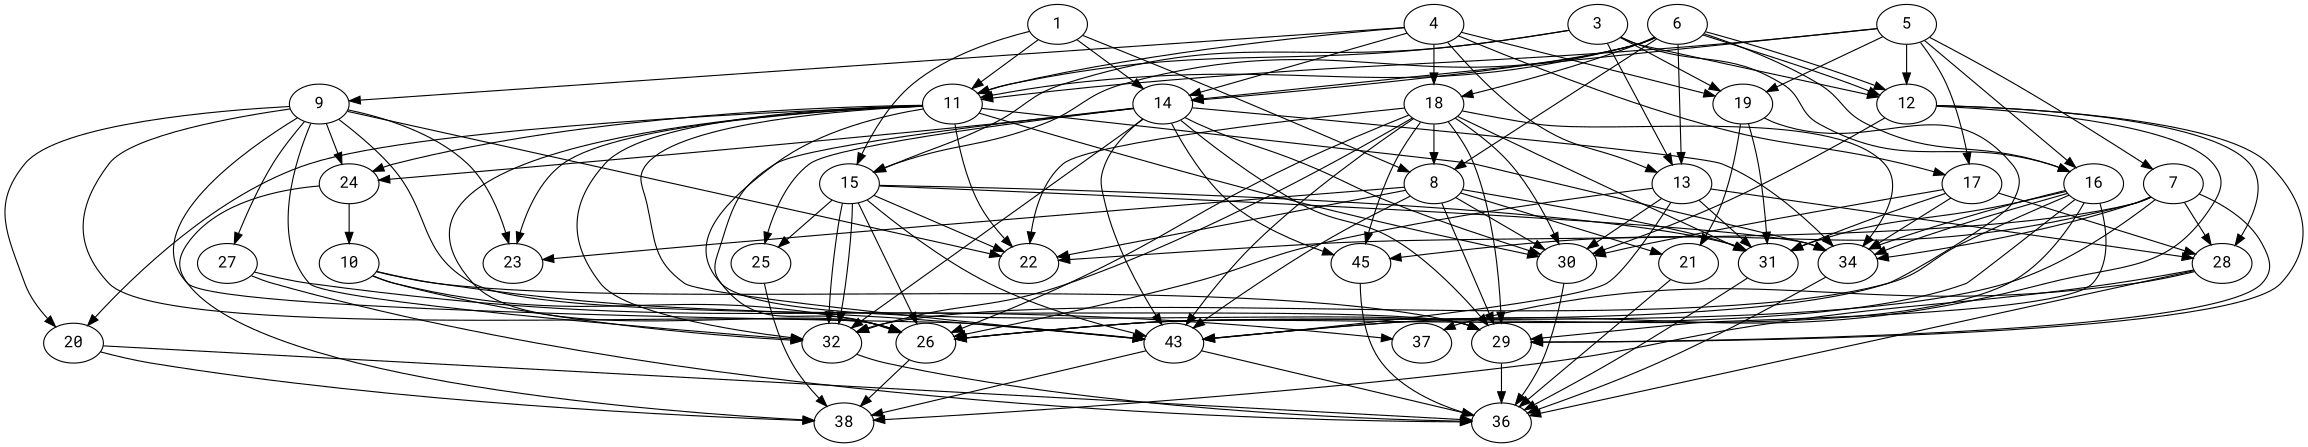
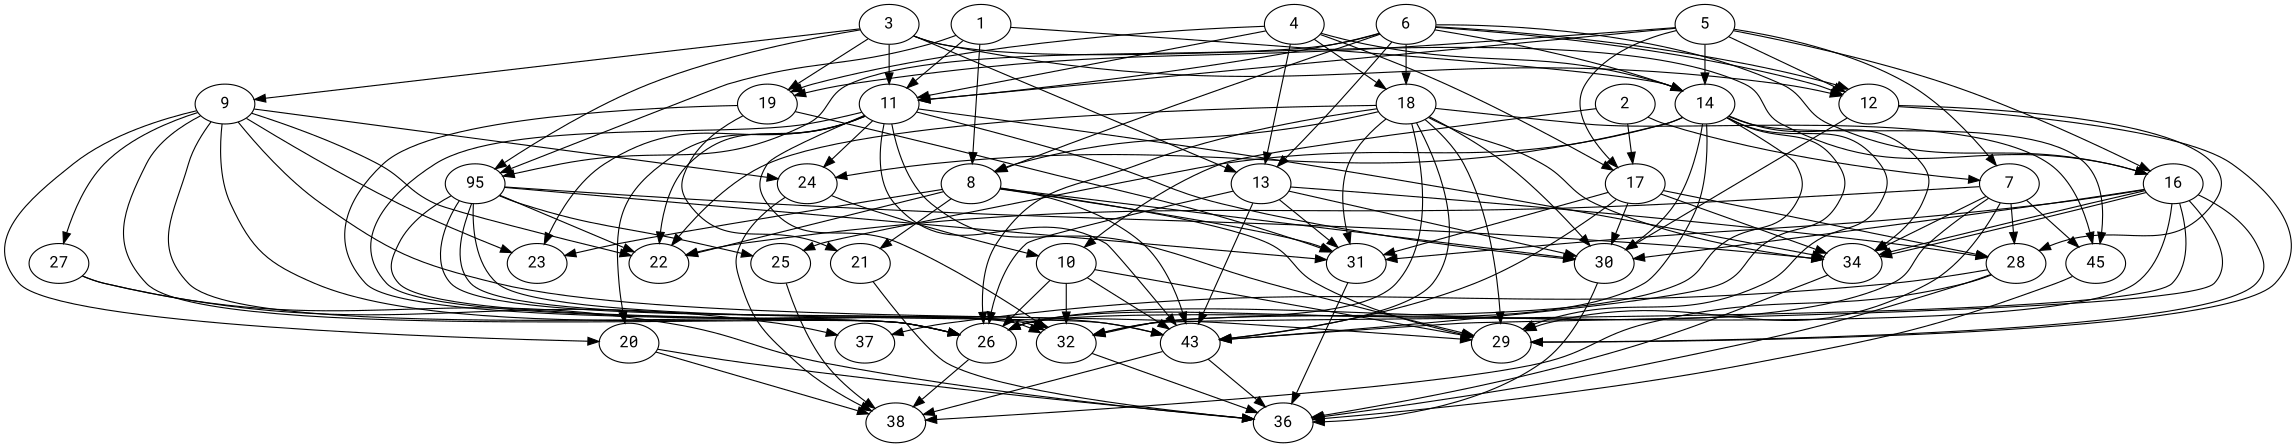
  digraph {
    fontname="Roboto Mono"
    node [alpha=0.06 fontname="Roboto Mono"]
    edge [fontname="Roboto Mono"]
    1 [alpha=0.11 expect_size=747457534736194816]
    8 [alpha=0.11 expect_size=889291942188722159616]
    11 [expect_size=5572063696127067684864]
    14 [alpha=0.10 expect_size=4510429737385950445568]
-   15 [alpha=0.20 expect_size=47846096442113024]
+   15 [alpha=0.20 expect_size=47846096442113024 label=95]
    22 [alpha=0.16 expect_size=3397018062426255]
    29 [alpha=0.11 expect_size=3031903087092924678144]
    21 [alpha=0.12 expect_size=84678815979587764224]
    23 [alpha=0.07 expect_size=2387654633498607616000]
    30 [alpha=0.19 expect_size=4063462294591633358848]
    31 [alpha=0.10 expect_size=333871834692734720]
    n12 [alpha=0.00 expect_size=1763285259447544320 label=43]
    26 [alpha=0.20 expect_size=82386217760043760]
    34 [alpha=0.13 expect_size=635083611129002112]
    20 [alpha=0.16 expect_size=4955134582168634368]
    24 [expect_size=14970826409563684]
    32 [alpha=0.10 expect_size=64304871684372880]
    n18 [alpha=0.01 expect_size=1037381799386651136 label=45]
    25 [expect_size=10199886423546724352]
    36 [expect_size=12024379173842781732864]
    38 [alpha=0.19 expect_size=8096124639758822408192]
    10 [alpha=0.07 expect_size=46224231312549512]
+   2 [alpha=0.07 expect_size=29270008526140456]
    7 [alpha=0.02 expect_size=201762765445297504]
    17 [alpha=0.09 expect_size=241000113188240800]
    28 [alpha=0.16 expect_size=8572130881361560993792]
    37 [alpha=0.02 expect_size=3996775266963593101312]
    3 [alpha=0.15 expect_size=12928685151550517248]
    12 [alpha=0.10 expect_size=11359335329993452]
    13 [alpha=0.05 expect_size=193320859973307360]
    16 [alpha=0.00 expect_size=7819089322003461120]
    19 [alpha=0.09 expect_size=1630968098159375417344]
    4 [alpha=0.18 expect_size=102947506794433552]
    9 [expect_size=231426618410072672]
    18 [alpha=0.18 expect_size=1815663489071773440]
    27 [alpha=0.08 expect_size=2133660262464670976]
    5 [alpha=0.13 expect_size=560269376435676992]
    6 [alpha=0.18 expect_size=1076502726151503872000]
    1 -> 8
    1 -> 11
    1 -> 14
    1 -> 15
    8 -> 22
    8 -> 29
    8 -> 21
    8 -> 23
    8 -> 30
    8 -> 31
    8 -> n12
    11 -> 22
    11 -> 29
    11 -> 23
    11 -> 30
    11 -> n12
    11 -> 26
    11 -> 34
    11 -> 20
    11 -> 24
    11 -> 32
    14 -> 29
    14 -> 30
    14 -> n12
    14 -> 26
    14 -> 34
    14 -> 24
    14 -> 32
    14 -> n18
    14 -> 25
    15 -> 22
    15 -> 31
    15 -> n12
    15 -> 26
    15 -> 34
    15 -> 32
    15 -> 32
    15 -> 25
-   29 -> 36
    21 -> 36
    30 -> 36
    31 -> 36
    n12 -> 36
    n12 -> 38
    26 -> 38
    34 -> 36
    20 -> 36
    20 -> 38
    24 -> 38
    24 -> 10
    32 -> 36
    n18 -> 36
    25 -> 38
    10 -> 29
    10 -> n12
    10 -> 26
    10 -> 32
+   2 -> 10
+   2 -> 7
+   2 -> 17
    7 -> 22
    7 -> 29
    7 -> 26
    7 -> 34
    7 -> n18
    7 -> 28
    17 -> 30
    17 -> 31
    17 -> 34
    17 -> 28
    28 -> 36
    28 -> 38
    28 -> 37
    3 -> 11
    3 -> 15
    3 -> 12
    3 -> 13
    3 -> 16
    3 -> 19
    12 -> 29
    12 -> 30
-   12 -> n12
+   17 -> n12
    12 -> 28
    13 -> 30
    13 -> 31
    13 -> n12
    13 -> 26
    13 -> 28
    16 -> 29
+   16 -> 30
    16 -> 31
    16 -> n12
    16 -> 26
    16 -> 34
    16 -> 34
    16 -> 32
    19 -> 21
    19 -> 31
    19 -> 26
    4 -> 11
    4 -> 14
    4 -> 17
    4 -> 13
    4 -> 19
-   4 -> 9
+   3 -> 9
    4 -> 18
    9 -> 22
    9 -> 29
    9 -> 23
    9 -> n12
    9 -> 26
    9 -> 20
    9 -> 24
    9 -> 32
    9 -> 27
    18 -> 8
    18 -> 22
    18 -> 29
    18 -> 30
    18 -> 31
    18 -> n12
    18 -> 26
    18 -> 34
    18 -> 32
    18 -> n18
    27 -> 36
    27 -> 37
    5 -> 11
    5 -> 14
    5 -> 7
    5 -> 17
    5 -> 12
    5 -> 16
    5 -> 19
    6 -> 8
    6 -> 11
    6 -> 14
    6 -> 15
    6 -> 12
    6 -> 12
    6 -> 13
    6 -> 16
    6 -> 18
  }
